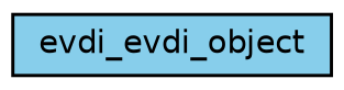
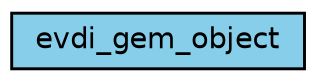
  digraph {
    rankdir=LR
-   n1 [color=black fillcolor=skyblue fontname=Helvetica fontsize=10 height=0.2 label=evdi_evdi_object shape=record style=filled width=0.4]
+   n1 [color=black fillcolor=skyblue fontname=Helvetica fontsize=10 height=0.2 label=evdi_gem_object shape=record style=filled width=0.4]
  }
